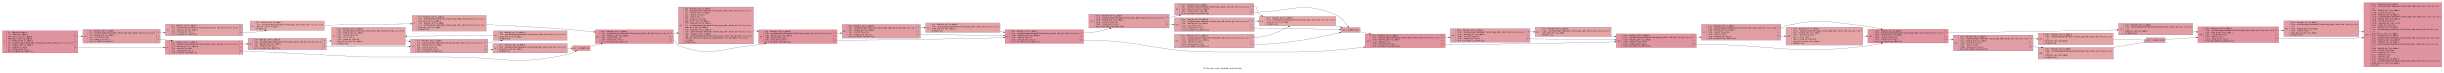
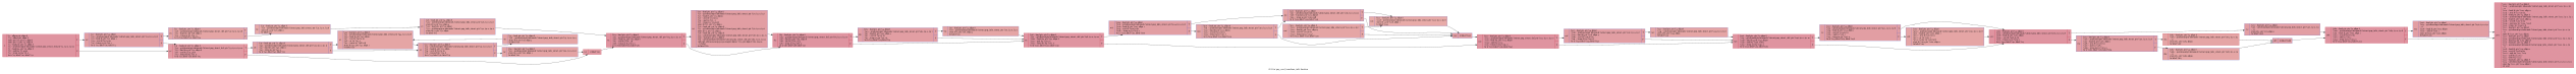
  digraph {
    fontname="Playfair Display"
    label="CFG for 'png_read_transform_info' function"
    rankdir=LR
    node [color="#3d50c3ff" fillcolor="#be242e70" fontname="Playfair Display" shape=record style=filled]
    edge [fontname="Playfair Display" tailport=s0]
    n1 [color="#b70d28ff" fillcolor="#b70d2870" label="{2:\l|  %3 = alloca ptr, align 8\l  %4 = alloca ptr, align 8\l  store ptr %0, ptr %3, align 8\l  store ptr %1, ptr %4, align 8\l  %5 = load ptr, ptr %3, align 8\l  %6 = getelementptr inbounds %struct.png_struct_def, ptr %5, i32 0, i32 10\l  %7 = load i64, ptr %6, align 8\l  %8 = and i64 %7, 4096\l  %9 = icmp ne i64 %8, 0\l  br i1 %9, label %10, label %32\l|{<s0>T|<s1>F}}"]
    n2 [label="{10:\l|  %11 = load ptr, ptr %4, align 8\l  %12 = getelementptr inbounds %struct.png_info_struct, ptr %11, i32 0, i32 8\l  %13 = load i8, ptr %12, align 1\l  %14 = zext i8 %13 to i32\l  %15 = icmp eq i32 %14, 3\l  br i1 %15, label %16, label %32\l|{<s0>T|<s1>F}}"]
    n3 [color="#b70d28ff" fillcolor="#bb1b2c70" label="{32:\l|  %33 = load ptr, ptr %3, align 8\l  %34 = getelementptr inbounds %struct.png_struct_def, ptr %33, i32 0, i32 10\l  %35 = load i64, ptr %34, align 8\l  %36 = and i64 %35, 4096\l  %37 = icmp ne i64 %36, 0\l  br i1 %37, label %38, label %62\l|{<s0>T|<s1>F}}"]
    n4 [fillcolor="#c5333470" label="{16:\l|  %17 = load ptr, ptr %3, align 8\l  %18 = getelementptr inbounds %struct.png_struct_def, ptr %17, i32 0, i32 38\l  %19 = load i16, ptr %18, align 2\l  %20 = icmp ne i16 %19, 0\l  br i1 %20, label %21, label %24\l|{<s0>T|<s1>F}}"]
    n5 [fillcolor="#c32e3170" label="{38:\l|  %39 = load ptr, ptr %3, align 8\l  %40 = getelementptr inbounds %struct.png_struct_def, ptr %39, i32 0, i32 38\l  %41 = load i16, ptr %40, align 2\l  %42 = icmp ne i16 %41, 0\l  br i1 %42, label %43, label %50\l|{<s0>T|<s1>F}}"]
    n6 [color="#b70d28ff" fillcolor="#bb1b2c70" label="{62:\l|  br label %63\l}"]
    n7 [fillcolor="#cc403a70" label="{24:\l|  %25 = load ptr, ptr %4, align 8\l  %26 = getelementptr inbounds %struct.png_info_struct, ptr %25, i32 0, i32 8\l  store i8 2, ptr %26, align 1\l  br label %27\l}"]
    n8 [fillcolor="#c5333470" label="{43:\l|  %44 = load ptr, ptr %4, align 8\l  %45 = getelementptr inbounds %struct.png_info_struct, ptr %44, i32 0, i32 8\l  %46 = load i8, ptr %45, align 1\l  %47 = zext i8 %46 to i32\l  %48 = or i32 %47, 4\l  %49 = trunc i32 %48 to i8\l  store i8 %49, ptr %45, align 1\l  br label %50\l}"]
    n9 [fillcolor="#c32e3170" label="{50:\l|  %51 = load ptr, ptr %4, align 8\l  %52 = getelementptr inbounds %struct.png_info_struct, ptr %51, i32 0, i32 7\l  %53 = load i8, ptr %52, align 4\l  %54 = zext i8 %53 to i32\l  %55 = icmp slt i32 %54, 8\l  br i1 %55, label %56, label %59\l|{<s0>T|<s1>F}}"]
    n10 [color="#b70d28ff" fillcolor="#b70d2870" label="{63:\l|  %64 = load ptr, ptr %3, align 8\l  %65 = getelementptr inbounds %struct.png_struct_def, ptr %64, i32 0, i32 10\l  %66 = load i64, ptr %65, align 8\l  %67 = and i64 %66, 128\l  %68 = icmp ne i64 %67, 0\l  br i1 %68, label %69, label %82\l|{<s0>T|<s1>F}}"]
    n11 [fillcolor="#c5333470" label="{27:\l|  %28 = load ptr, ptr %4, align 8\l  %29 = getelementptr inbounds %struct.png_info_struct, ptr %28, i32 0, i32 7\l  store i8 8, ptr %29, align 4\l  %30 = load ptr, ptr %4, align 8\l  %31 = getelementptr inbounds %struct.png_info_struct, ptr %30, i32 0, i32 6\l  store i16 0, ptr %31, align 2\l  br label %63\l}"]
    n12 [label="{69:\l|  %70 = load ptr, ptr %4, align 8\l  %71 = getelementptr inbounds %struct.png_info_struct, ptr %70, i32 0, i32 8\l  %72 = load i8, ptr %71, align 1\l  %73 = zext i8 %72 to i32\l  %74 = and i32 %73, -5\l  %75 = trunc i32 %74 to i8\l  store i8 %75, ptr %71, align 1\l  %76 = load ptr, ptr %4, align 8\l  %77 = getelementptr inbounds %struct.png_info_struct, ptr %76, i32 0, i32 6\l  store i16 0, ptr %77, align 2\l  %78 = load ptr, ptr %4, align 8\l  %79 = getelementptr inbounds %struct.png_info_struct, ptr %78, i32 0, i32 23\l  %80 = load ptr, ptr %3, align 8\l  %81 = getelementptr inbounds %struct.png_struct_def, ptr %80, i32 0, i32 53\l  call void @llvm.memcpy.p0.p0.i64(ptr align 2 %79, ptr align 8 %81, i64 10,\l... i1 false)\l  br label %82\l}"]
    n13 [color="#b70d28ff" fillcolor="#b70d2870" label="{82:\l|  %83 = load ptr, ptr %3, align 8\l  %84 = getelementptr inbounds %struct.png_struct_def, ptr %83, i32 0, i32 10\l  %85 = load i64, ptr %84, align 8\l  %86 = and i64 %85, 1024\l  %87 = icmp ne i64 %86, 0\l  br i1 %87, label %88, label %97\l|{<s0>T|<s1>F}}"]
    n14 [label="{88:\l|  %89 = load ptr, ptr %4, align 8\l  %90 = getelementptr inbounds %struct.png_info_struct, ptr %89, i32 0, i32 7\l  %91 = load i8, ptr %90, align 4\l  %92 = zext i8 %91 to i32\l  %93 = icmp eq i32 %92, 16\l  br i1 %93, label %94, label %97\l|{<s0>T|<s1>F}}"]
    n15 [color="#b70d28ff" fillcolor="#b70d2870" label="{97:\l|  %98 = load ptr, ptr %3, align 8\l  %99 = getelementptr inbounds %struct.png_struct_def, ptr %98, i32 0, i32 10\l  %100 = load i64, ptr %99, align 8\l  %101 = and i64 %100, 64\l  %102 = icmp ne i64 %101, 0\l  br i1 %102, label %103, label %130\l|{<s0>T|<s1>F}}"]
    n16 [fillcolor="#c5333470" label="{56:\l|  %57 = load ptr, ptr %4, align 8\l  %58 = getelementptr inbounds %struct.png_info_struct, ptr %57, i32 0, i32 7\l  store i8 8, ptr %58, align 4\l  br label %59\l}"]
    n17 [fillcolor="#c32e3170" label="{59:\l|  %60 = load ptr, ptr %4, align 8\l  %61 = getelementptr inbounds %struct.png_info_struct, ptr %60, i32 0, i32 6\l  store i16 0, ptr %61, align 2\l  br label %62\l}"]
    n18 [fillcolor="#c5333470" label="{94:\l|  %95 = load ptr, ptr %4, align 8\l  %96 = getelementptr inbounds %struct.png_info_struct, ptr %95, i32 0, i32 7\l  store i8 8, ptr %96, align 4\l  br label %97\l}"]
    n19 [label="{103:\l|  %104 = load ptr, ptr %4, align 8\l  %105 = getelementptr inbounds %struct.png_info_struct, ptr %104, i32 0, i32 8\l  %106 = load i8, ptr %105, align 1\l  %107 = zext i8 %106 to i32\l  %108 = icmp eq i32 %107, 2\l  br i1 %108, label %115, label %109\l|{<s0>T|<s1>F}}"]
    n20 [color="#b70d28ff" fillcolor="#b70d2870" label="{130:\l|  %131 = load ptr, ptr %3, align 8\l  %132 = getelementptr inbounds %struct.png_struct_def, ptr %131, i32 0, i32 10\l  %133 = load i64, ptr %132, align 8\l  %134 = and i64 %133, 4\l  %135 = icmp ne i64 %134, 0\l  br i1 %135, label %136, label %145\l|{<s0>T|<s1>F}}"]
    n21 [fillcolor="#c32e3170" label="{115:\l|  %116 = load ptr, ptr %3, align 8\l  %117 = getelementptr inbounds %struct.png_struct_def, ptr %116, i32 0, i32 91\l  %118 = load ptr, ptr %117, align 8\l  %119 = icmp ne ptr %118, null\l  br i1 %119, label %120, label %129\l|{<s0>T|<s1>F}}"]
    n22 [fillcolor="#c5333470" label="{109:\l|  %110 = load ptr, ptr %4, align 8\l  %111 = getelementptr inbounds %struct.png_info_struct, ptr %110, i32 0, i32 8\l  %112 = load i8, ptr %111, align 1\l  %113 = zext i8 %112 to i32\l  %114 = icmp eq i32 %113, 6\l  br i1 %114, label %115, label %129\l|{<s0>T|<s1>F}}"]
    n23 [label="{136:\l|  %137 = load ptr, ptr %4, align 8\l  %138 = getelementptr inbounds %struct.png_info_struct, ptr %137, i32 0, i32 7\l  %139 = load i8, ptr %138, align 4\l  %140 = zext i8 %139 to i32\l  %141 = icmp slt i32 %140, 8\l  br i1 %141, label %142, label %145\l|{<s0>T|<s1>F}}"]
    n24 [color="#b70d28ff" fillcolor="#b70d2870" label="{145:\l|  %146 = load ptr, ptr %3, align 8\l  %147 = getelementptr inbounds %struct.png_struct_def, ptr %146, i32 0, i32 10\l  %148 = load i64, ptr %147, align 8\l  %149 = and i64 %148, 16384\l  %150 = icmp ne i64 %149, 0\l  br i1 %150, label %151, label %165\l|{<s0>T|<s1>F}}"]
    n25 [label="{129:\l|  br label %130\l}"]
    n26 [fillcolor="#cc403a70" label="{126:\l|  %127 = load ptr, ptr %4, align 8\l  %128 = getelementptr inbounds %struct.png_info_struct, ptr %127, i32 0, i32 8\l  store i8 3, ptr %128, align 1\l  br label %129\l}"]
    n27 [fillcolor="#c5333470" label="{142:\l|  %143 = load ptr, ptr %4, align 8\l  %144 = getelementptr inbounds %struct.png_info_struct, ptr %143, i32 0, i32 7\l  store i8 8, ptr %144, align 4\l  br label %145\l}"]
    n28 [label="{151:\l|  %152 = load ptr, ptr %4, align 8\l  %153 = getelementptr inbounds %struct.png_info_struct, ptr %152, i32 0, i32 8\l  %154 = load i8, ptr %153, align 1\l  %155 = zext i8 %154 to i32\l  %156 = and i32 %155, 2\l  %157 = icmp ne i32 %156, 0\l  br i1 %157, label %165, label %158\l|{<s0>T|<s1>F}}"]
    n29 [color="#b70d28ff" fillcolor="#b70d2870" label="{165:\l|  %166 = load ptr, ptr %4, align 8\l  %167 = getelementptr inbounds %struct.png_info_struct, ptr %166, i32 0, i32 8\l  %168 = load i8, ptr %167, align 1\l  %169 = zext i8 %168 to i32\l  %170 = icmp eq i32 %169, 3\l  br i1 %170, label %171, label %174\l|{<s0>T|<s1>F}}"]
    n30 [fillcolor="#c5333470" label="{120:\l|  %121 = load ptr, ptr %4, align 8\l  %122 = getelementptr inbounds %struct.png_info_struct, ptr %121, i32 0, i32 7\l  %123 = load i8, ptr %122, align 4\l  %124 = zext i8 %123 to i32\l  %125 = icmp eq i32 %124, 8\l  br i1 %125, label %126, label %129\l|{<s0>T|<s1>F}}"]
    n31 [fillcolor="#c5333470" label="{158:\l|  %159 = load ptr, ptr %4, align 8\l  %160 = getelementptr inbounds %struct.png_info_struct, ptr %159, i32 0, i32 8\l  %161 = load i8, ptr %160, align 1\l  %162 = zext i8 %161 to i32\l  %163 = or i32 %162, 2\l  %164 = trunc i32 %163 to i8\l  store i8 %164, ptr %160, align 1\l  br label %165\l}"]
    n32 [label="{171:\l|  %172 = load ptr, ptr %4, align 8\l  %173 = getelementptr inbounds %struct.png_info_struct, ptr %172, i32 0, i32\l... 12\l  store i8 1, ptr %173, align 1\l  br label %188\l}"]
    n33 [label="{174:\l|  %175 = load ptr, ptr %4, align 8\l  %176 = getelementptr inbounds %struct.png_info_struct, ptr %175, i32 0, i32 8\l  %177 = load i8, ptr %176, align 1\l  %178 = zext i8 %177 to i32\l  %179 = and i32 %178, 2\l  %180 = icmp ne i32 %179, 0\l  br i1 %180, label %181, label %184\l|{<s0>T|<s1>F}}"]
    n34 [color="#b70d28ff" fillcolor="#b70d2870" label="{188:\l|  %189 = load ptr, ptr %4, align 8\l  %190 = getelementptr inbounds %struct.png_info_struct, ptr %189, i32 0, i32 8\l  %191 = load i8, ptr %190, align 1\l  %192 = zext i8 %191 to i32\l  %193 = and i32 %192, 4\l  %194 = icmp ne i32 %193, 0\l  br i1 %194, label %195, label %200\l|{<s0>T|<s1>F}}"]
    n35 [color="#b70d28ff" fillcolor="#c5333470" label="{181:\l|  %182 = load ptr, ptr %4, align 8\l  %183 = getelementptr inbounds %struct.png_info_struct, ptr %182, i32 0, i32\l... 12\l  store i8 3, ptr %183, align 1\l  br label %187\l}"]
    n36 [fillcolor="#c5333470" label="{184:\l|  %185 = load ptr, ptr %4, align 8\l  %186 = getelementptr inbounds %struct.png_info_struct, ptr %185, i32 0, i32\l... 12\l  store i8 1, ptr %186, align 1\l  br label %187\l}"]
    n37 [label="{195:\l|  %196 = load ptr, ptr %4, align 8\l  %197 = getelementptr inbounds %struct.png_info_struct, ptr %196, i32 0, i32\l... 12\l  %198 = load i8, ptr %197, align 1\l  %199 = add i8 %198, 1\l  store i8 %199, ptr %197, align 1\l  br label %200\l}"]
    n38 [color="#b70d28ff" fillcolor="#b70d2870" label="{200:\l|  %201 = load ptr, ptr %4, align 8\l  %202 = getelementptr inbounds %struct.png_info_struct, ptr %201, i32 0, i32\l... 12\l  %203 = load i8, ptr %202, align 1\l  %204 = zext i8 %203 to i32\l  %205 = load ptr, ptr %4, align 8\l  %206 = getelementptr inbounds %struct.png_info_struct, ptr %205, i32 0, i32 7\l  %207 = load i8, ptr %206, align 4\l  %208 = zext i8 %207 to i32\l  %209 = mul nsw i32 %204, %208\l  %210 = trunc i32 %209 to i8\l  %211 = load ptr, ptr %4, align 8\l  %212 = getelementptr inbounds %struct.png_info_struct, ptr %211, i32 0, i32\l... 13\l  store i8 %210, ptr %212, align 2\l  %213 = load ptr, ptr %4, align 8\l  %214 = getelementptr inbounds %struct.png_info_struct, ptr %213, i32 0, i32 0\l  %215 = load i64, ptr %214, align 8\l  %216 = load ptr, ptr %4, align 8\l  %217 = getelementptr inbounds %struct.png_info_struct, ptr %216, i32 0, i32\l... 13\l  %218 = load i8, ptr %217, align 2\l  %219 = zext i8 %218 to i64\l  %220 = mul i64 %215, %219\l  %221 = add i64 %220, 7\l  %222 = lshr i64 %221, 3\l  %223 = load ptr, ptr %4, align 8\l  %224 = getelementptr inbounds %struct.png_info_struct, ptr %223, i32 0, i32 3\l  store i64 %222, ptr %224, align 8\l  ret void\l}"]
    n39 [label="{187:\l|  br label %188\l}"]
    n1 -> n2
    n1 -> n3 [tailport=s1]
    n2 -> n3 [tailport=s1]
    n2 -> n4
    n3 -> n5
    n3 -> n6 [tailport=s1]
    n4 -> n7 [tailport=s1]
    n5 -> n8
    n5 -> n9 [tailport=s1]
    n6 -> n10
    n7 -> n11
    n8 -> n9
    n9 -> n16
    n9 -> n17 [tailport=s1]
    n10 -> n12
    n10 -> n13 [tailport=s1]
    n11 -> n10
    n12 -> n13
    n13 -> n14
    n13 -> n15 [tailport=s1]
    n14 -> n15 [tailport=s1]
    n14 -> n18
    n15 -> n19
    n15 -> n20 [tailport=s1]
    n16 -> n8
    n17 -> n6
    n18 -> n15
    n19 -> n21
    n19 -> n22 [tailport=s1]
    n20 -> n23
    n20 -> n24 [tailport=s1]
    n21 -> n25 [tailport=s1]
    n21 -> n26
-   n22 -> n26
+   n22 -> n21
    n22 -> n25 [tailport=s1]
    n23 -> n24 [tailport=s1]
    n23 -> n27
    n24 -> n28
    n24 -> n29 [tailport=s1]
    n25 -> n20
    n26 -> n25
    n27 -> n24
    n28 -> n29
    n28 -> n31 [tailport=s1]
    n29 -> n32
    n29 -> n33 [tailport=s1]
    n30 -> n25 [tailport=s1]
    n30 -> n26
    n31 -> n29
    n32 -> n34
    n33 -> n35
    n33 -> n36 [tailport=s1]
    n34 -> n37
    n34 -> n38 [tailport=s1]
    n35 -> n39
    n36 -> n39
    n37 -> n38
    n39 -> n34
  }
